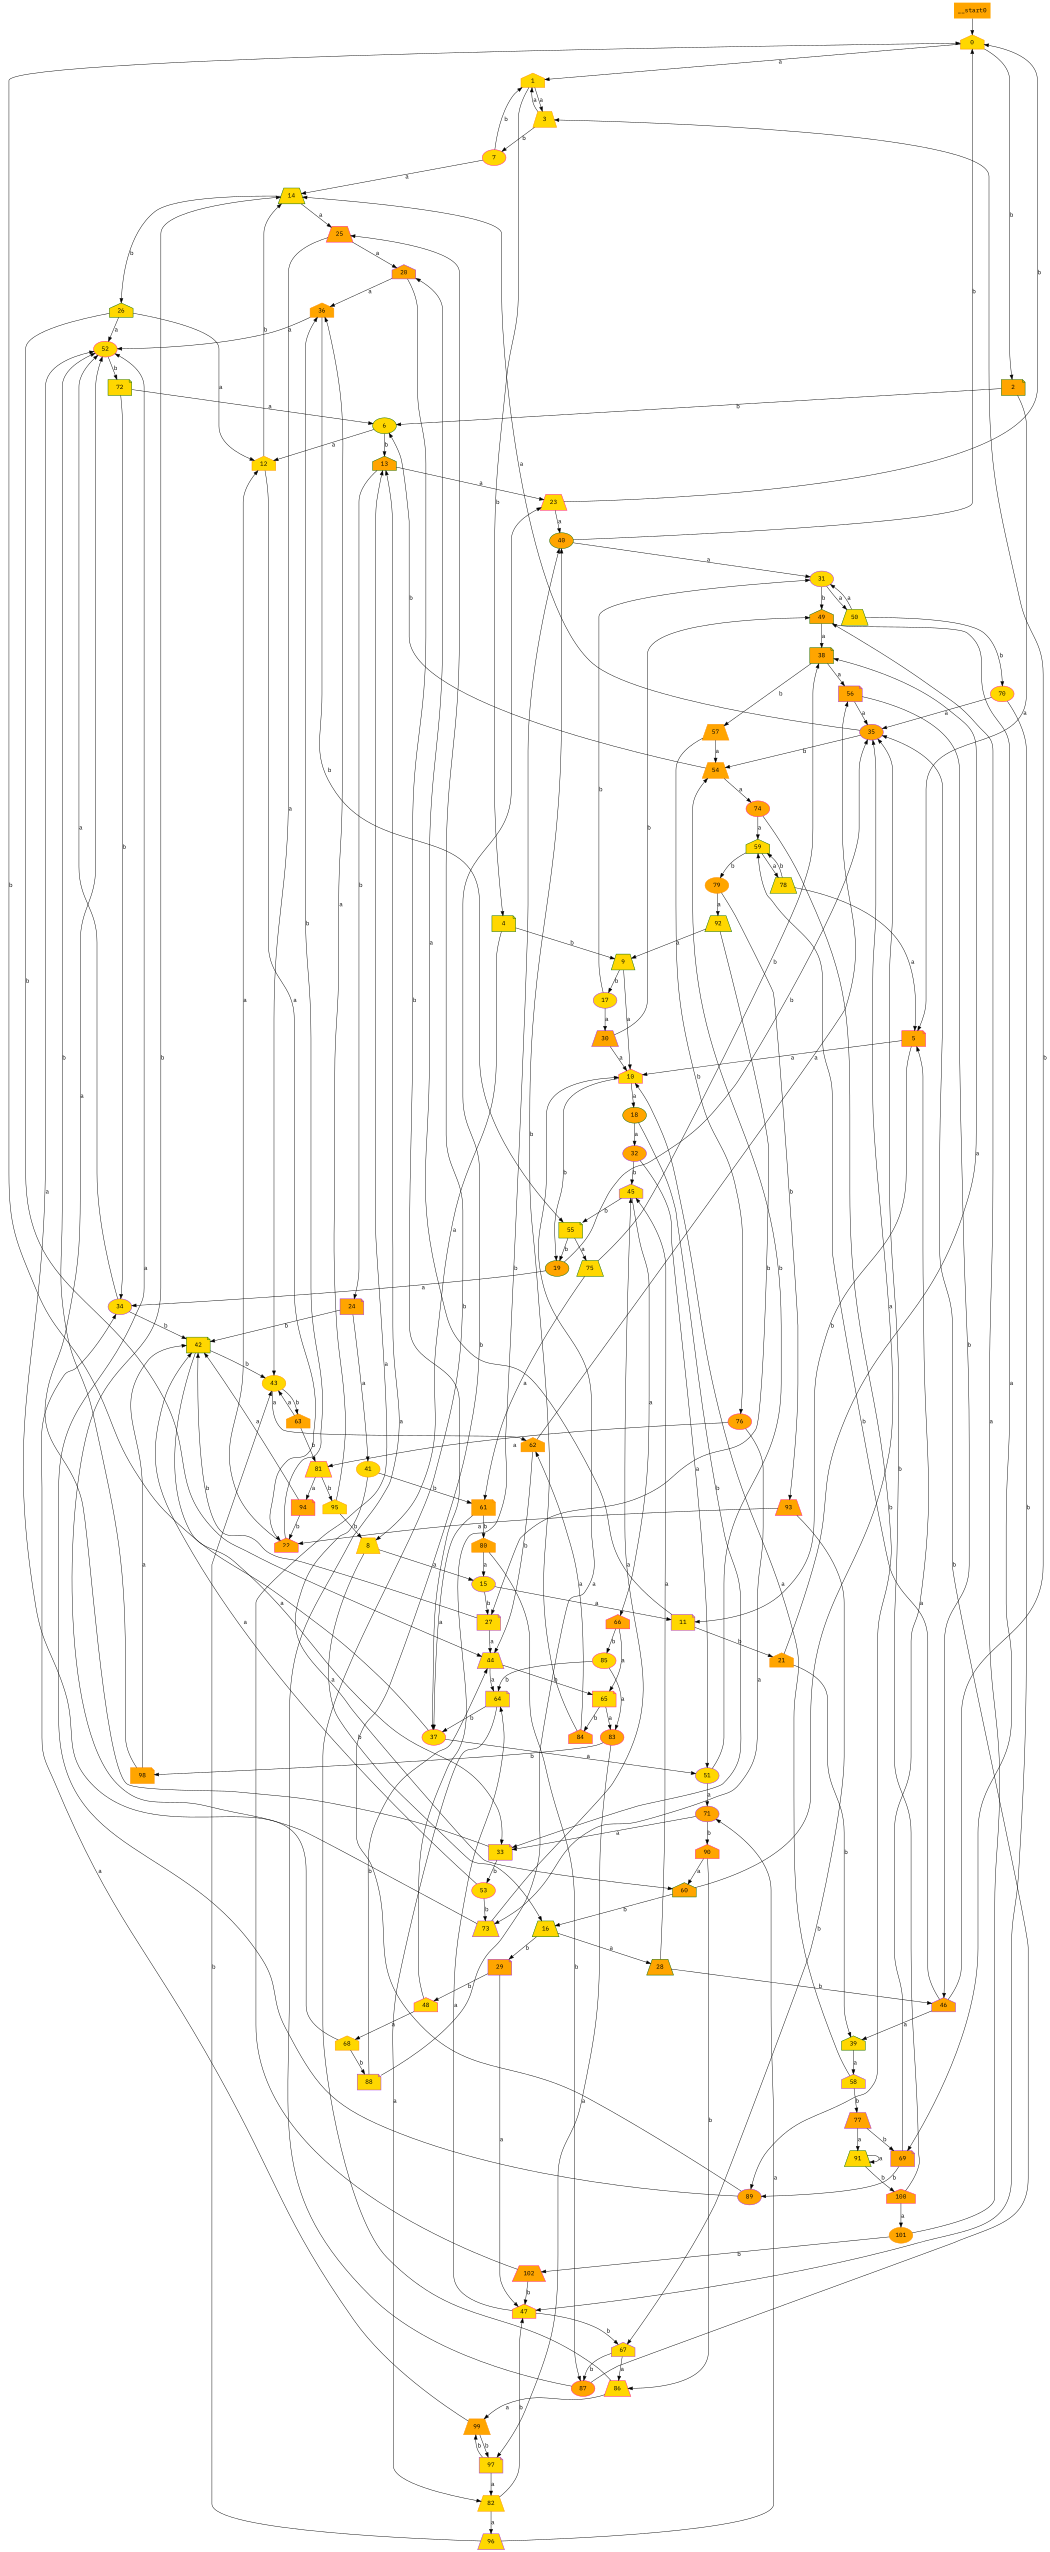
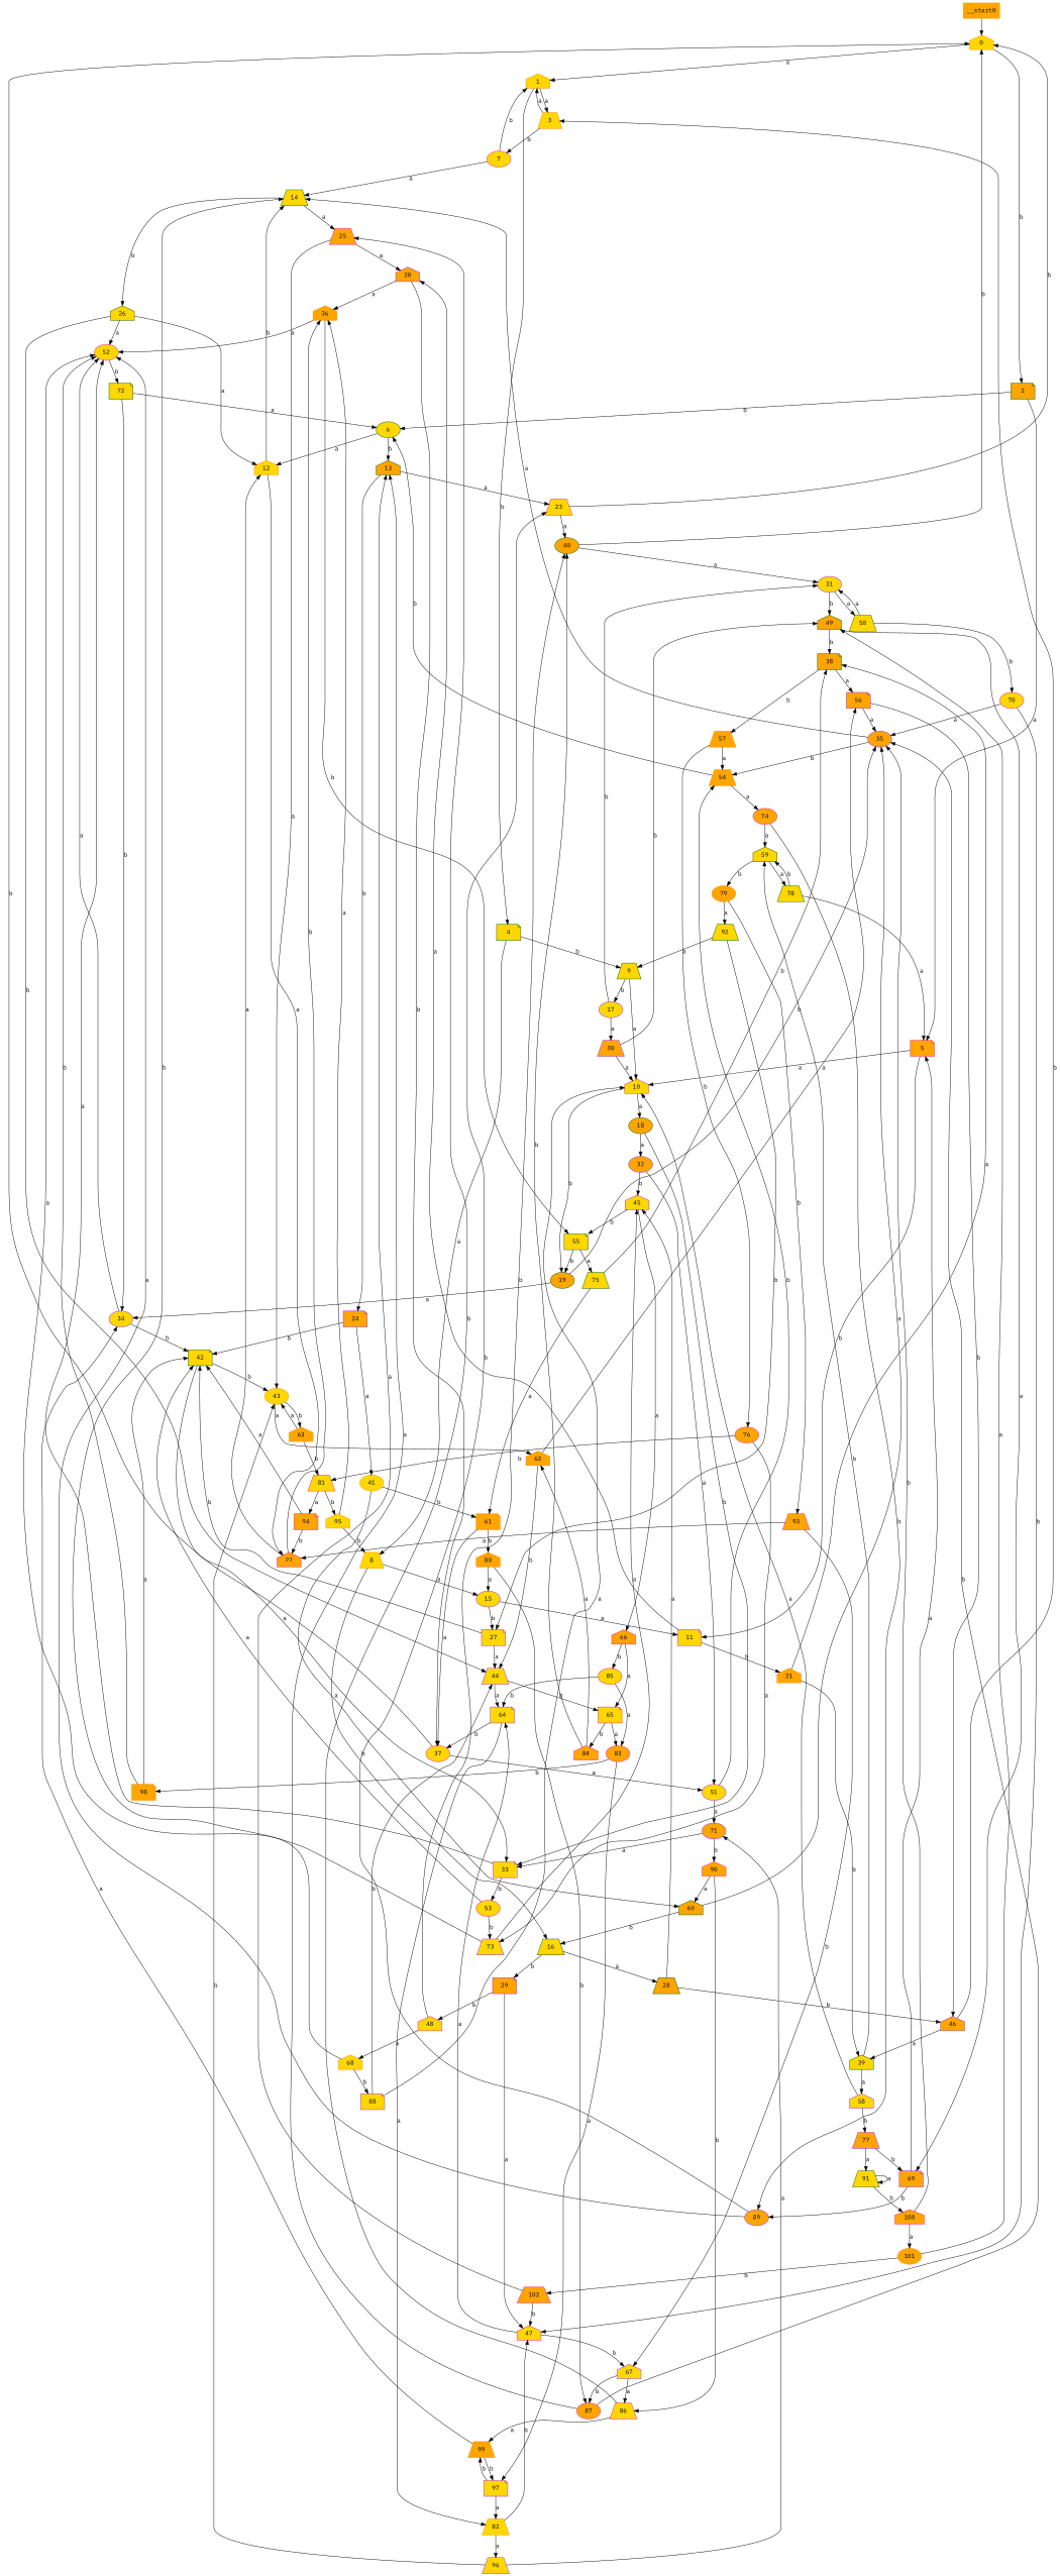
  digraph {
    fontname="IBM Plex Mono"
    node [color=purple fillcolor=gold fontname="IBM Plex Mono" shape=house style=filled]
    edge [fontname="IBM Plex Mono"]
    __start0 [color=darkorange fillcolor=orange shape=none]
    0 [color=darkorange]
    1 [color=darkorange]
    2 [color=darkgreen fillcolor=orange shape=note]
    3 [color=darkorange shape=trapezium]
    4 [color=darkgreen shape=note]
    5 [color=deeppink fillcolor=orange shape=note]
    6 [color=darkgreen shape=ellipse]
    7 [color=deeppink shape=ellipse]
    8 [color=darkorange shape=trapezium]
    9 [color=darkgreen shape=trapezium]
    10 [color=deeppink]
    11 [shape=note]
    12 [color=darkorange]
    13 [color=darkgreen fillcolor=orange]
    14 [color=darkgreen shape=trapezium]
    15 [shape=ellipse]
    16 [color=darkgreen shape=trapezium]
    17 [shape=ellipse]
    18 [color=darkgreen fillcolor=orange shape=ellipse]
    19 [color=darkgreen fillcolor=orange shape=ellipse]
    20 [fillcolor=orange]
    21 [color=darkorange fillcolor=orange]
    22 [color=deeppink fillcolor=orange]
    23 [color=deeppink shape=trapezium]
    24 [fillcolor=orange shape=note]
    25 [color=deeppink fillcolor=orange shape=trapezium]
    26 [color=darkgreen]
    27 [shape=note]
    28 [color=darkgreen fillcolor=orange shape=trapezium]
    29 [fillcolor=orange shape=note]
    30 [fillcolor=orange shape=trapezium]
    31 [shape=ellipse]
    32 [fillcolor=orange shape=ellipse]
    33 [shape=note]
    34 [shape=ellipse]
    35 [fillcolor=orange shape=ellipse]
    36 [color=darkorange fillcolor=orange]
    37 [color=deeppink shape=ellipse]
    38 [color=darkgreen fillcolor=orange shape=note]
    39 [color=darkgreen]
    40 [color=darkgreen fillcolor=orange shape=ellipse]
    41 [color=darkorange shape=ellipse]
    42 [color=darkgreen shape=note]
    43 [color=darkorange shape=ellipse]
    44 [shape=trapezium]
    52 [color=deeppink shape=ellipse]
    45
    46 [fillcolor=orange]
    47 [color=deeppink]
    48 [color=deeppink]
    49 [color=darkgreen fillcolor=orange]
    50 [color=darkgreen shape=trapezium]
    51 [shape=ellipse]
    53 [color=deeppink shape=ellipse]
    54 [color=darkorange fillcolor=orange shape=trapezium]
    55 [color=darkgreen shape=note]
    56 [fillcolor=orange shape=note]
    57 [color=darkorange fillcolor=orange shape=trapezium]
    58
    59 [color=darkgreen]
    60 [color=darkgreen fillcolor=orange]
    61 [color=darkorange fillcolor=orange shape=note]
    62 [color=darkorange fillcolor=orange]
    63 [color=darkorange fillcolor=orange]
    64 [shape=note]
    65 [color=deeppink shape=note]
    66 [color=deeppink fillcolor=orange]
    67
    68 [color=darkorange]
    69 [fillcolor=orange shape=note]
    70 [color=deeppink shape=ellipse]
    71 [fillcolor=orange shape=ellipse]
    72 [color=darkgreen shape=note]
    73 [shape=trapezium]
    74 [color=deeppink fillcolor=orange shape=ellipse]
    75 [color=darkgreen shape=trapezium]
    76 [color=deeppink fillcolor=orange shape=ellipse]
    77 [fillcolor=orange shape=trapezium]
    78 [color=darkgreen shape=trapezium]
    79 [color=darkorange fillcolor=orange shape=ellipse]
    80 [color=darkorange fillcolor=orange]
    81 [color=deeppink shape=trapezium]
    82 [color=darkorange shape=trapezium]
    83 [color=deeppink fillcolor=orange shape=ellipse]
    84 [color=deeppink fillcolor=orange]
    85 [color=deeppink shape=ellipse]
    86 [color=deeppink shape=trapezium]
    87 [color=deeppink fillcolor=orange shape=ellipse]
    88 [shape=note]
    89 [fillcolor=orange shape=ellipse]
    90 [color=deeppink fillcolor=orange]
    91 [color=darkgreen shape=trapezium]
    92 [color=darkgreen shape=trapezium]
    93 [color=deeppink fillcolor=orange shape=trapezium]
    94 [color=deeppink fillcolor=orange shape=note]
    95 [color=darkorange]
    96 [shape=trapezium]
    97 [shape=note]
    98 [color=darkorange fillcolor=orange shape=note]
    99 [color=darkorange fillcolor=orange shape=trapezium]
    100 [color=deeppink fillcolor=orange]
    101 [color=darkorange fillcolor=orange shape=ellipse]
    102 [color=deeppink fillcolor=orange shape=trapezium]
    __start0 -> 0
    0 -> 1 [label=a]
    0 -> 2 [label=b]
    1 -> 3 [label=a]
    1 -> 4 [label=b]
    2 -> 5 [label=a]
    2 -> 6 [label=b]
    3 -> 1 [label=a]
    3 -> 7 [label=b]
    4 -> 8 [label=a]
    4 -> 9 [label=b]
    5 -> 10 [label=a]
    5 -> 11 [label=b]
    6 -> 12 [label=a]
    6 -> 13 [label=b]
    7 -> 1 [label=b]
    7 -> 14 [label=a]
    8 -> 15 [label=a]
    8 -> 16 [label=b]
    9 -> 10 [label=a]
    9 -> 17 [label=b]
    10 -> 18 [label=a]
    10 -> 19 [label=b]
    11 -> 20 [label=a]
    11 -> 21 [label=b]
    12 -> 14 [label=b]
    12 -> 22 [label=a]
    13 -> 23 [label=a]
    13 -> 24 [label=b]
    14 -> 25 [label=a]
    14 -> 26 [label=b]
    15 -> 11 [label=a]
    15 -> 27 [label=b]
    16 -> 28 [label=a]
    16 -> 29 [label=b]
    17 -> 30 [label=a]
    17 -> 31 [label=b]
    18 -> 32 [label=a]
    18 -> 33 [label=b]
    19 -> 34 [label=a]
    19 -> 35 [label=b]
    20 -> 36 [label=a]
    20 -> 37 [label=b]
    21 -> 38 [label=a]
    21 -> 39 [label=b]
    22 -> 12 [label=a]
    22 -> 36 [label=b]
    23 -> 0 [label=b]
    23 -> 40 [label=a]
    24 -> 41 [label=a]
    24 -> 42 [label=b]
    25 -> 20 [label=a]
    25 -> 43 [label=a]
    26 -> 12 [label=a]
    26 -> 44 [label=b]
    26 -> 52 [label=a]
    27 -> 42 [label=b]
    27 -> 44 [label=a]
    28 -> 45 [label=a]
    28 -> 46 [label=b]
    29 -> 47 [label=a]
    29 -> 48 [label=b]
    30 -> 10 [label=a]
    30 -> 49 [label=b]
    31 -> 49 [label=b]
    31 -> 50 [label=a]
    32 -> 45 [label=b]
    32 -> 51 [label=a]
    33 -> 52 [label=a]
    33 -> 53 [label=b]
    34 -> 42 [label=b]
    34 -> 52 [label=a]
    35 -> 14 [label=a]
    35 -> 54 [label=b]
    36 -> 52 [label=a]
    36 -> 55 [label=b]
    37 -> 0 [label=b]
    37 -> 51 [label=a]
    38 -> 56 [label=a]
    38 -> 57 [label=b]
    39 -> 58 [label=a]
-   46 -> 59 [label=b]
+   39 -> 59 [label=b]
    40 -> 0 [label=b]
    40 -> 31 [label=a]
    41 -> 60 [label=a]
    41 -> 61 [label=b]
    42 -> 33 [label=a]
    42 -> 43 [label=b]
    43 -> 62 [label=a]
    43 -> 63 [label=b]
    44 -> 64 [label=a]
    44 -> 65 [label=b]
    52 -> 72 [label=b]
    45 -> 55 [label=b]
    45 -> 66 [label=a]
    46 -> 3 [label=b]
    46 -> 39 [label=a]
    47 -> 64 [label=a]
    47 -> 67 [label=b]
    48 -> 40 [label=b]
    48 -> 68 [label=a]
-   49 -> 38 [label=a]
+   49 -> 38 [label=b]
    49 -> 69 [label=a]
    50 -> 31 [label=a]
    50 -> 70 [label=b]
    51 -> 54 [label=b]
    51 -> 71 [label=a]
    53 -> 42 [label=a]
    53 -> 73 [label=b]
    54 -> 6 [label=b]
    54 -> 74 [label=a]
    55 -> 19 [label=b]
    55 -> 75 [label=a]
    56 -> 35 [label=a]
    56 -> 46 [label=b]
    57 -> 54 [label=a]
    57 -> 76 [label=b]
    58 -> 10 [label=a]
    58 -> 77 [label=b]
    59 -> 78 [label=a]
    59 -> 79 [label=b]
    60 -> 16 [label=b]
    60 -> 35 [label=a]
    61 -> 37 [label=a]
    61 -> 80 [label=b]
    62 -> 44 [label=b]
    62 -> 56 [label=a]
    63 -> 43 [label=a]
    63 -> 81 [label=b]
    64 -> 37 [label=b]
    64 -> 82 [label=a]
    65 -> 83 [label=a]
    65 -> 84 [label=b]
    66 -> 65 [label=a]
    66 -> 85 [label=b]
    67 -> 86 [label=a]
    67 -> 87 [label=b]
    68 -> 52 [label=a]
    68 -> 88 [label=b]
    69 -> 5 [label=a]
    69 -> 89 [label=b]
    70 -> 35 [label=a]
    70 -> 47 [label=b]
    71 -> 33 [label=a]
    71 -> 90 [label=b]
    72 -> 6 [label=a]
    72 -> 34 [label=b]
    73 -> 14 [label=b]
    73 -> 45 [label=a]
    74 -> 59 [label=a]
    74 -> 89 [label=b]
    75 -> 38 [label=b]
    75 -> 61 [label=a]
    76 -> 73 [label=a]
-   76 -> 81 [label=a]
+   76 -> 81 [label=b]
    77 -> 69 [label=b]
    77 -> 91 [label=a]
    78 -> 5 [label=a]
    78 -> 59 [label=b]
    79 -> 92 [label=a]
    79 -> 93 [label=b]
    80 -> 15 [label=a]
    80 -> 87 [label=b]
    81 -> 94 [label=a]
    81 -> 95 [label=b]
    82 -> 47 [label=b]
    82 -> 96 [label=a]
    83 -> 97 [label=a]
    83 -> 98 [label=b]
    84 -> 40 [label=b]
    84 -> 62 [label=a]
    85 -> 64 [label=b]
    85 -> 83 [label=a]
    86 -> 25 [label=b]
    86 -> 99 [label=a]
    87 -> 13 [label=a]
    87 -> 35 [label=b]
    88 -> 10 [label=a]
    88 -> 44 [label=b]
    89 -> 23 [label=b]
    89 -> 52 [label=a]
    90 -> 60 [label=a]
    90 -> 86 [label=b]
    91 -> 91 [label=a]
    91 -> 100 [label=b]
    92 -> 9 [label=a]
    92 -> 27 [label=b]
    93 -> 22 [label=a]
    93 -> 67 [label=b]
    94 -> 22 [label=b]
    94 -> 42 [label=a]
    95 -> 8 [label=b]
    95 -> 36 [label=a]
    96 -> 43 [label=b]
    96 -> 71 [label=a]
    97 -> 82 [label=a]
    97 -> 99 [label=b]
    98 -> 42 [label=a]
    98 -> 52 [label=b]
    99 -> 34 [label=a]
    99 -> 97 [label=b]
    100 -> 35 [label=b]
    100 -> 101 [label=a]
    101 -> 49 [label=a]
    101 -> 102 [label=b]
    102 -> 13 [label=a]
    102 -> 47 [label=b]
  }
